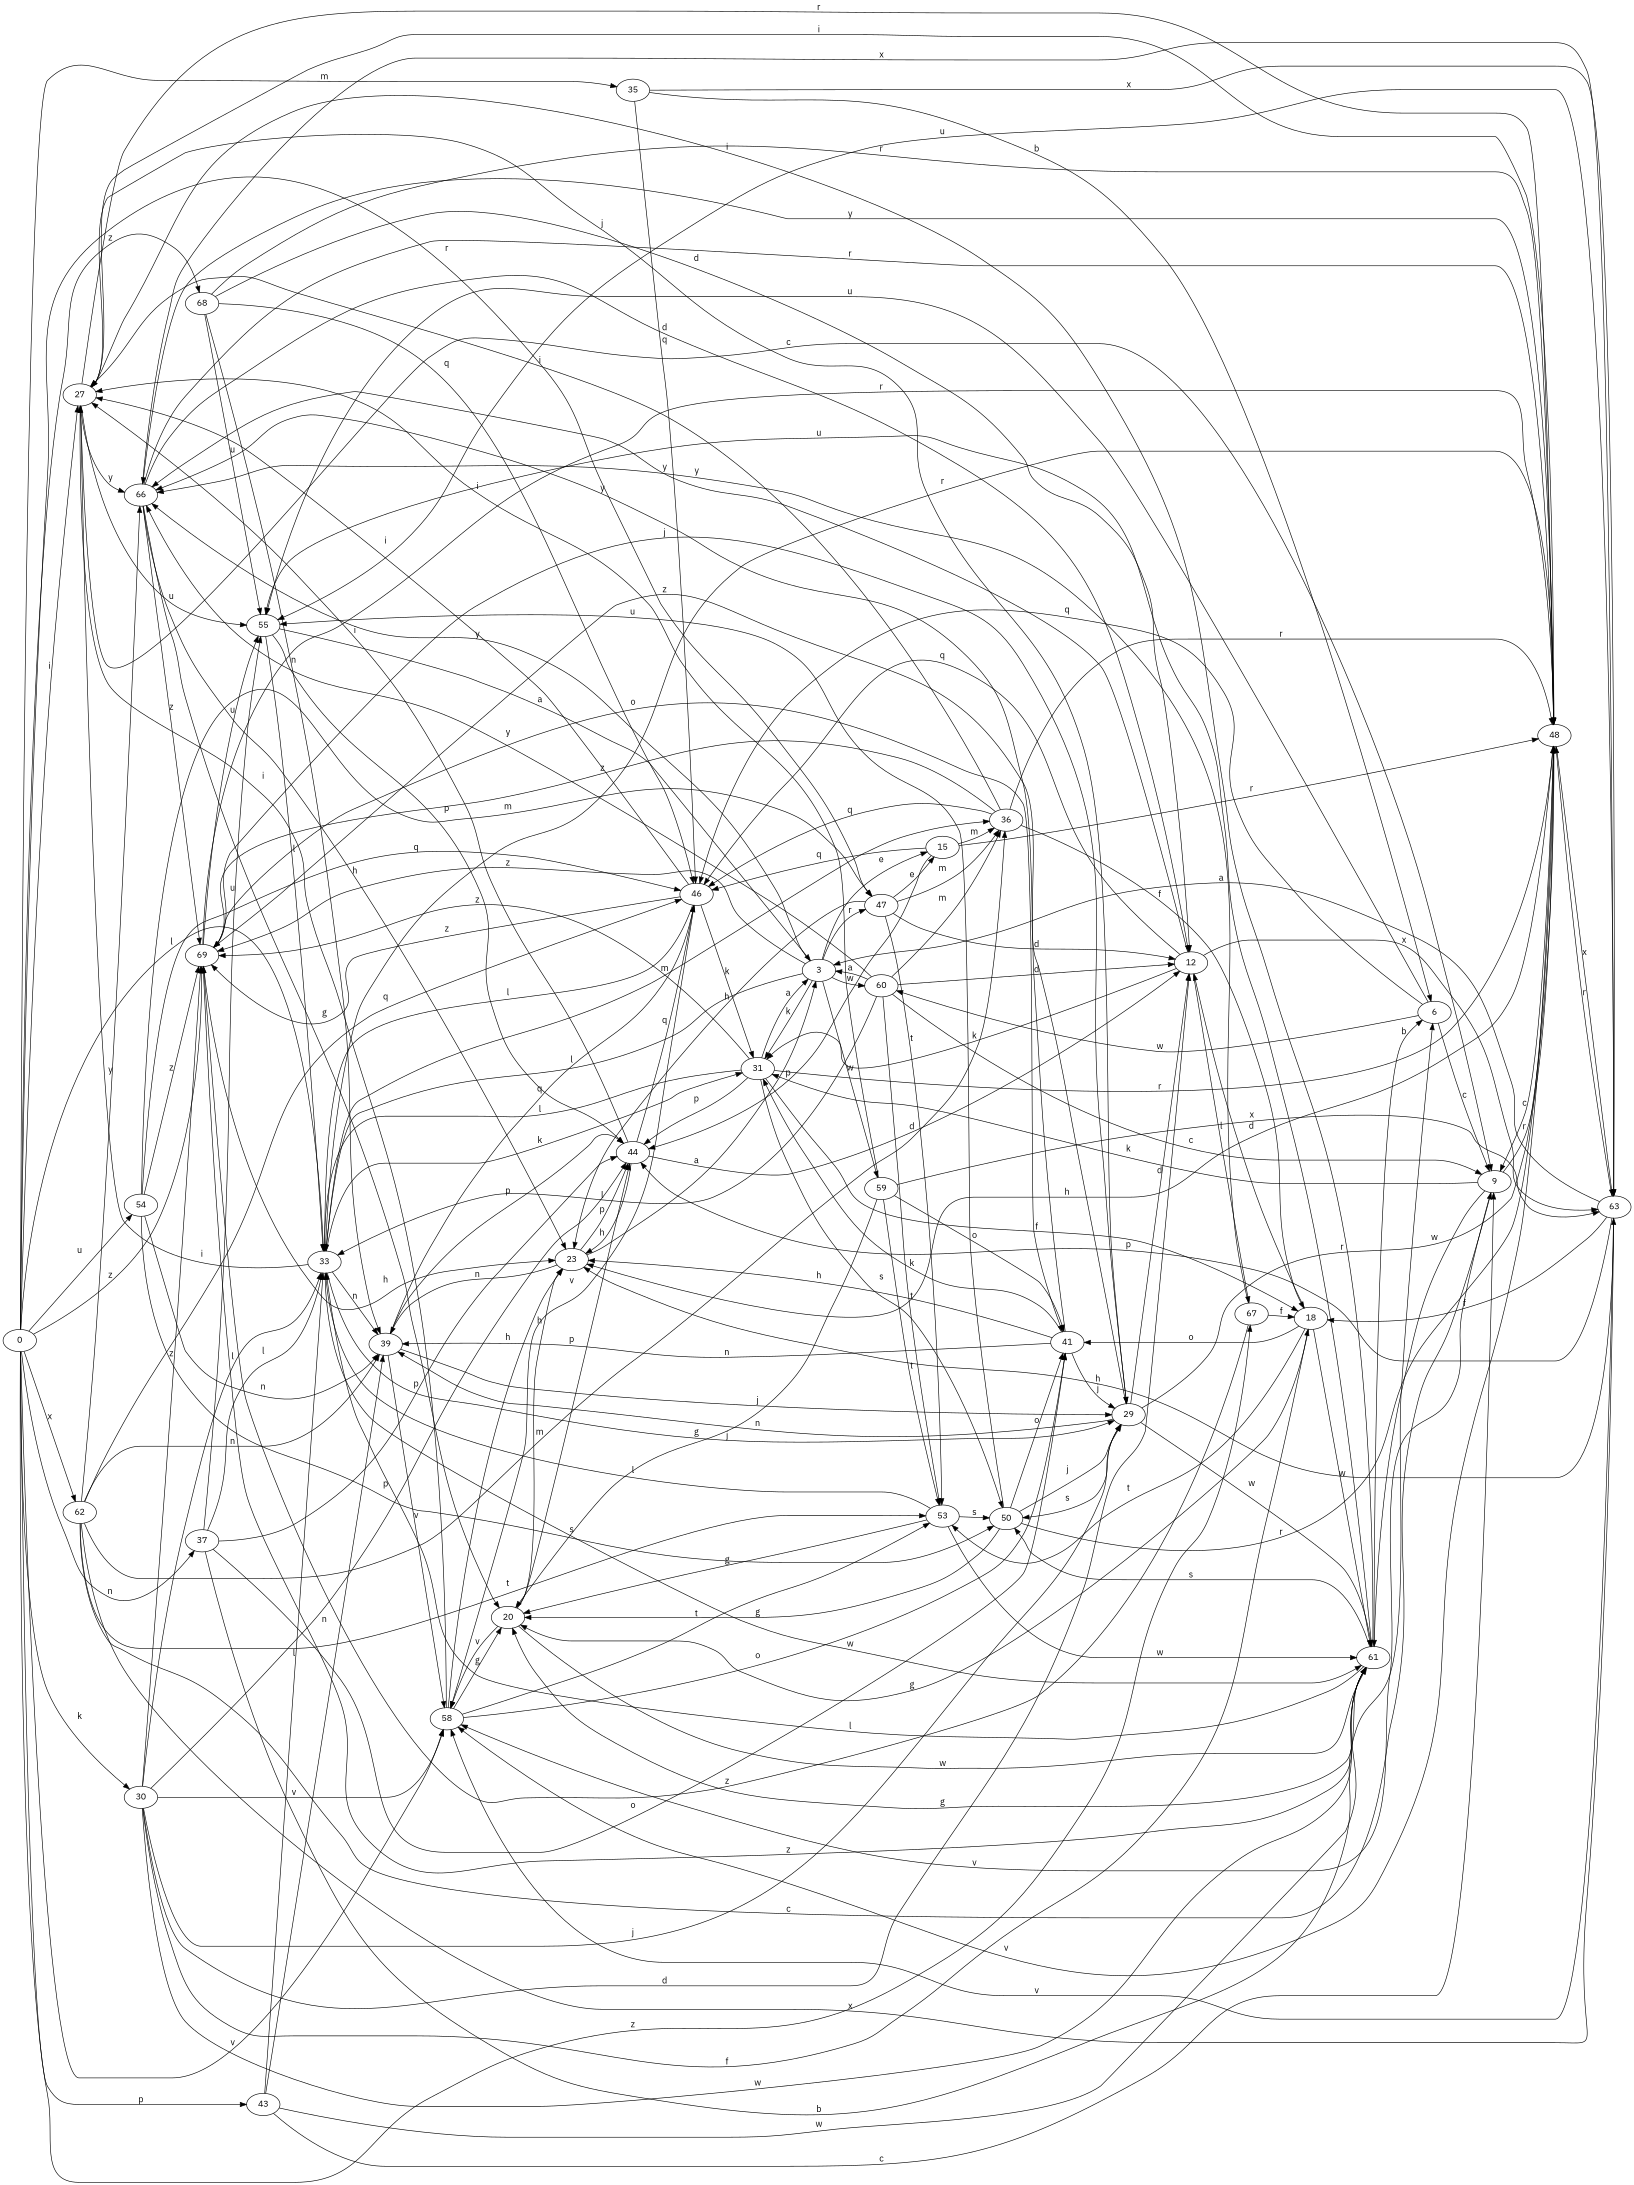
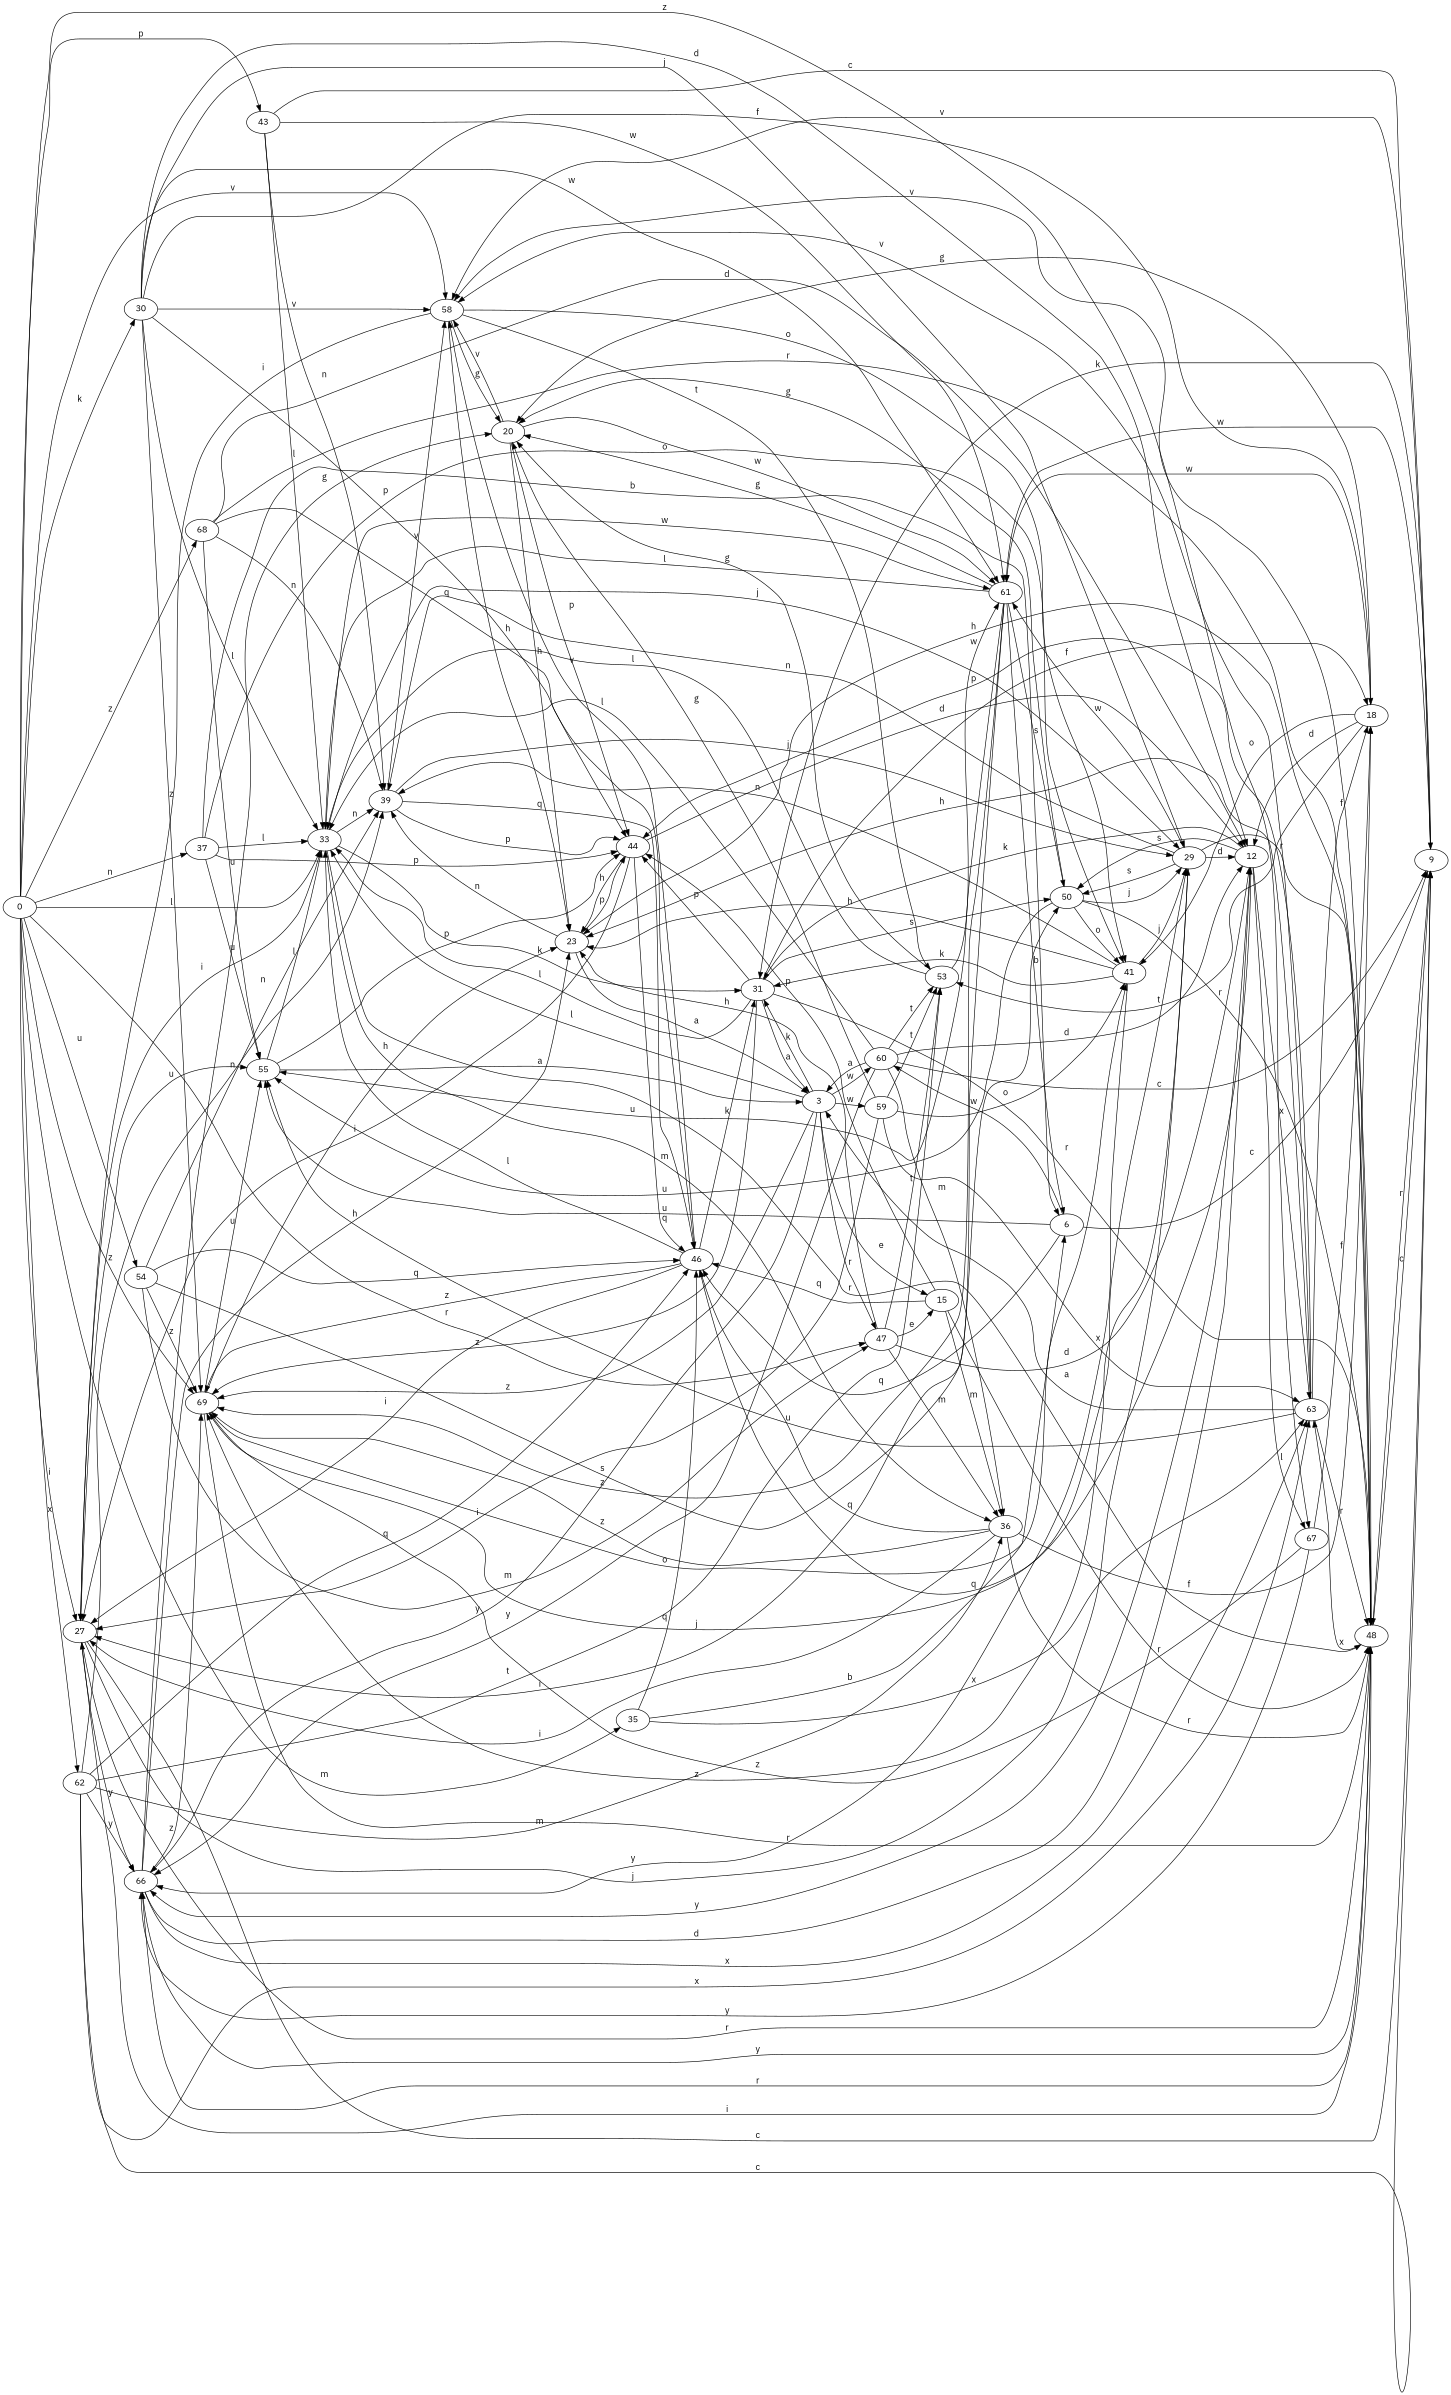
  strict digraph {
    fontname="IBM Plex Sans"
    rankdir=LR
    node [fontname="IBM Plex Sans"]
    edge [fontname="IBM Plex Sans"]
    0
    27
    30
    33
    35
    37
    43
    47
    54
    58
    62
    67
    68
    69
    66
    9
    55
    48
    29
    61
    12
    44
    18
    31
    36
    39
    6
    46
    63
    41
    15
    53
    23
    50
    20
    3
    59
    60
    0 -> 27 [label=i]
    0 -> 30 [label=k]
    0 -> 33 [label=l]
    0 -> 35 [label=m]
    0 -> 37 [label=n]
    0 -> 43 [label=p]
    0 -> 47 [label=r]
    0 -> 54 [label=u]
    0 -> 58 [label=v]
    0 -> 62 [label=x]
    0 -> 67 [label=z]
    0 -> 68 [label=z]
    0 -> 69 [label=z]
    27 -> 66 [label=y]
    27 -> 9 [label=c]
    27 -> 55 [label=u]
    27 -> 48 [label=r]
    27 -> 29 [label=j]
    30 -> 33 [label=l]
    30 -> 58 [label=v]
    30 -> 69 [label=z]
    30 -> 29 [label=j]
    30 -> 61 [label=w]
    30 -> 12 [label=d]
    30 -> 44 [label=p]
    30 -> 18 [label=f]
    33 -> 27 [label=i]
    33 -> 48 [label=r]
    33 -> 29 [label=j]
    33 -> 61 [label=w]
    33 -> 31 [label=k]
    33 -> 36 [label=m]
    33 -> 39 [label=n]
    35 -> 6 [label=b]
    35 -> 46 [label=q]
    35 -> 63 [label=x]
    37 -> 33 [label=l]
    37 -> 55 [label=u]
    37 -> 44 [label=p]
    37 -> 6 [label=b]
    37 -> 41 [label=o]
    43 -> 33 [label=l]
    43 -> 9 [label=c]
    43 -> 61 [label=w]
    43 -> 39 [label=n]
    47 -> 12 [label=d]
    47 -> 36 [label=m]
    47 -> 15 [label=e]
    47 -> 53 [label=t]
    47 -> 23 [label=h]
    54 -> 47 [label=m]
    54 -> 69 [label=z]
    54 -> 39 [label=n]
    54 -> 46 [label=q]
    54 -> 50 [label=s]
    58 -> 27 [label=i]
    58 -> 41 [label=o]
    58 -> 53 [label=t]
    58 -> 23 [label=h]
    58 -> 20 [label=g]
    62 -> 66 [label=y]
    62 -> 9 [label=c]
    62 -> 36 [label=m]
    62 -> 39 [label=n]
    62 -> 46 [label=q]
    62 -> 63 [label=x]
    62 -> 53 [label=t]
    67 -> 69 [label=z]
    67 -> 66 [label=y]
    67 -> 18 [label=f]
    68 -> 55 [label=u]
    68 -> 48 [label=r]
    68 -> 12 [label=d]
    68 -> 39 [label=n]
    68 -> 46 [label=q]
    69 -> 55 [label=u]
    69 -> 48 [label=r]
    69 -> 29 [label=j]
    69 -> 41 [label=o]
    69 -> 23 [label=h]
    66 -> 69 [label=z]
    66 -> 48 [label=r]
    66 -> 12 [label=d]
    66 -> 63 [label=x]
    66 -> 23 [label=h]
    66 -> 20 [label=g]
    9 -> 58 [label=v]
    9 -> 48 [label=r]
    9 -> 61 [label=w]
    9 -> 31 [label=k]
    55 -> 33 [label=l]
    55 -> 44 [label=p]
    55 -> 3 [label=a]
    48 -> 27 [label=i]
    48 -> 58 [label=v]
    48 -> 66 [label=y]
    48 -> 9 [label=c]
    48 -> 63 [label=x]
    48 -> 23 [label=h]
    29 -> 69 [label=z]
    29 -> 48 [label=r]
    29 -> 61 [label=w]
    29 -> 12 [label=d]
    29 -> 39 [label=n]
    29 -> 50 [label=s]
    61 -> 27 [label=i]
    61 -> 33 [label=l]
    61 -> 69 [label=z]
    61 -> 55 [label=u]
    61 -> 6 [label=b]
    61 -> 50 [label=s]
    61 -> 20 [label=g]
    12 -> 67 [label=l]
    12 -> 66 [label=y]
    12 -> 31 [label=k]
    12 -> 46 [label=q]
    12 -> 63 [label=x]
-   53 -> 50 [label=s]
+   12 -> 50 [label=s]
    44 -> 27 [label=i]
    44 -> 12 [label=d]
    44 -> 46 [label=q]
    44 -> 23 [label=h]
    18 -> 61 [label=w]
    18 -> 12 [label=d]
    18 -> 41 [label=o]
    18 -> 53 [label=t]
    18 -> 20 [label=g]
    31 -> 33 [label=l]
    31 -> 69 [label=z]
    31 -> 48 [label=r]
    31 -> 44 [label=p]
    31 -> 18 [label=f]
    31 -> 50 [label=s]
    31 -> 3 [label=a]
    36 -> 27 [label=i]
    36 -> 69 [label=z]
    36 -> 48 [label=r]
    36 -> 18 [label=f]
    36 -> 46 [label=q]
    39 -> 58 [label=v]
    39 -> 29 [label=j]
    39 -> 44 [label=p]
    39 -> 46 [label=q]
    6 -> 9 [label=c]
    6 -> 55 [label=u]
    6 -> 46 [label=q]
    6 -> 60 [label=w]
    46 -> 27 [label=i]
    46 -> 33 [label=l]
    46 -> 58 [label=v]
    46 -> 69 [label=z]
    46 -> 31 [label=k]
    63 -> 58 [label=v]
    63 -> 55 [label=u]
    63 -> 48 [label=r]
    63 -> 44 [label=p]
    63 -> 18 [label=f]
    63 -> 23 [label=h]
    63 -> 3 [label=a]
    41 -> 66 [label=y]
    41 -> 29 [label=j]
    41 -> 31 [label=k]
    41 -> 39 [label=n]
    41 -> 23 [label=h]
    15 -> 48 [label=r]
    15 -> 44 [label=p]
    15 -> 36 [label=m]
    15 -> 46 [label=q]
    53 -> 33 [label=l]
    53 -> 61 [label=w]
    53 -> 20 [label=g]
    23 -> 44 [label=p]
    23 -> 39 [label=n]
    23 -> 3 [label=a]
    50 -> 55 [label=u]
    50 -> 48 [label=r]
    50 -> 29 [label=j]
    50 -> 41 [label=o]
    50 -> 20 [label=g]
    20 -> 58 [label=v]
    20 -> 61 [label=w]
    20 -> 44 [label=p]
    20 -> 23 [label=h]
    3 -> 33 [label=l]
    3 -> 47 [label=r]
    3 -> 69 [label=z]
    3 -> 66 [label=y]
    3 -> 31 [label=k]
    3 -> 15 [label=e]
    3 -> 59 [label=w]
    3 -> 60 [label=w]
    59 -> 27 [label=i]
    59 -> 63 [label=x]
    59 -> 41 [label=o]
    59 -> 53 [label=t]
    59 -> 20 [label=g]
    60 -> 33 [label=l]
    60 -> 66 [label=y]
    60 -> 9 [label=c]
    60 -> 12 [label=d]
    60 -> 36 [label=m]
    60 -> 53 [label=t]
    60 -> 3 [label=a]
  }
